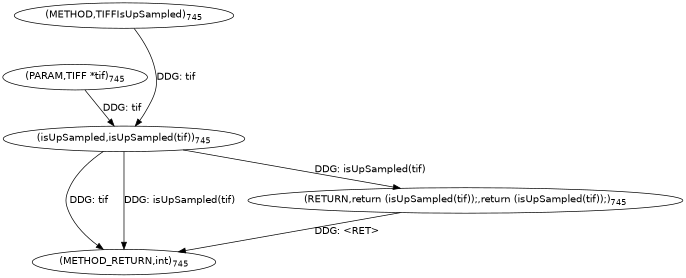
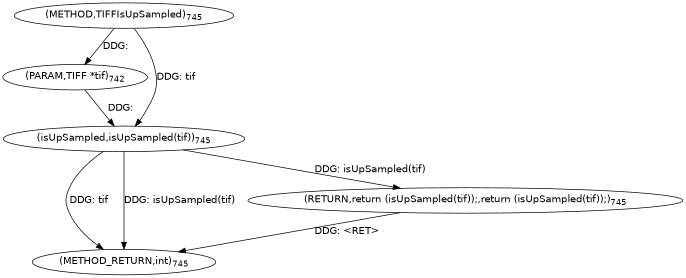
  digraph {
    fontname="DejaVu Sans"
    node [fontname="DejaVu Sans"]
    edge [fontname="DejaVu Sans"]
    n1 [label=<(METHOD,TIFFIsUpSampled)<SUB>745</SUB>>]
-   n2 [label=<(PARAM,TIFF *tif)<SUB>745</SUB>>]
+   n2 [label=<(PARAM,TIFF *tif)<SUB>742</SUB>>]
    n3 [label=<(isUpSampled,isUpSampled(tif))<SUB>745</SUB>>]
    n4 [label=<(METHOD_RETURN,int)<SUB>745</SUB>>]
    n5 [label=<(RETURN,return (isUpSampled(tif));,return (isUpSampled(tif));)<SUB>745</SUB>>]
+   n1 -> n2 [label="DDG: "]
    n1 -> n3 [label="DDG: tif"]
-   n2 -> n3 [label="DDG: tif"]
+   n2 -> n3 [label="DDG: "]
    n3 -> n4 [label="DDG: tif"]
    n3 -> n4 [label="DDG: isUpSampled(tif)"]
    n3 -> n5 [label="DDG: isUpSampled(tif)"]
    n5 -> n4 [label="DDG: &lt;RET&gt;"]
  }
